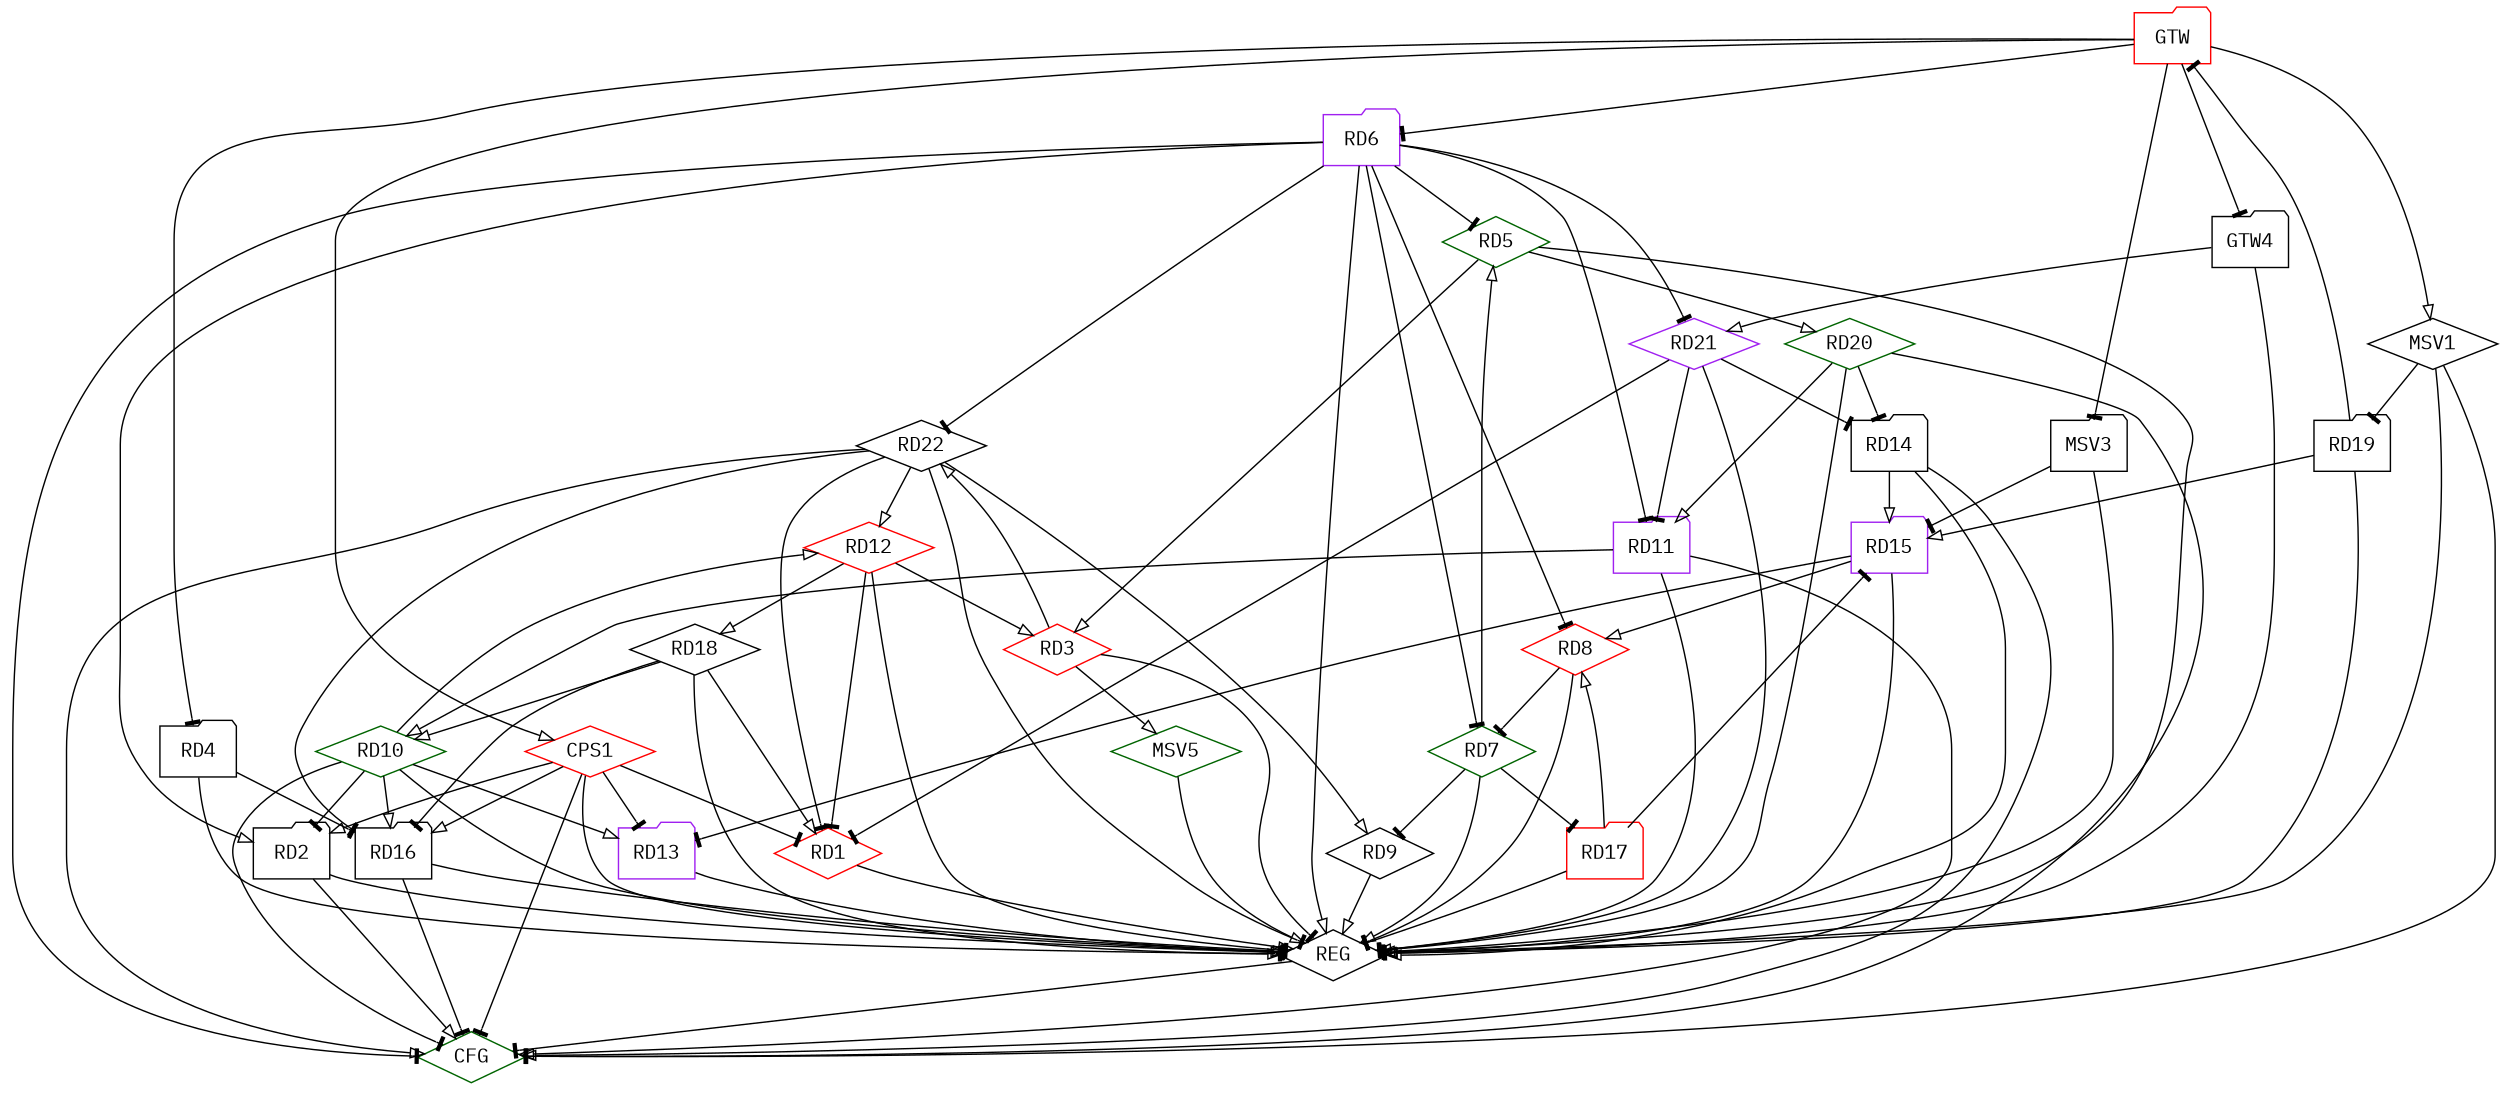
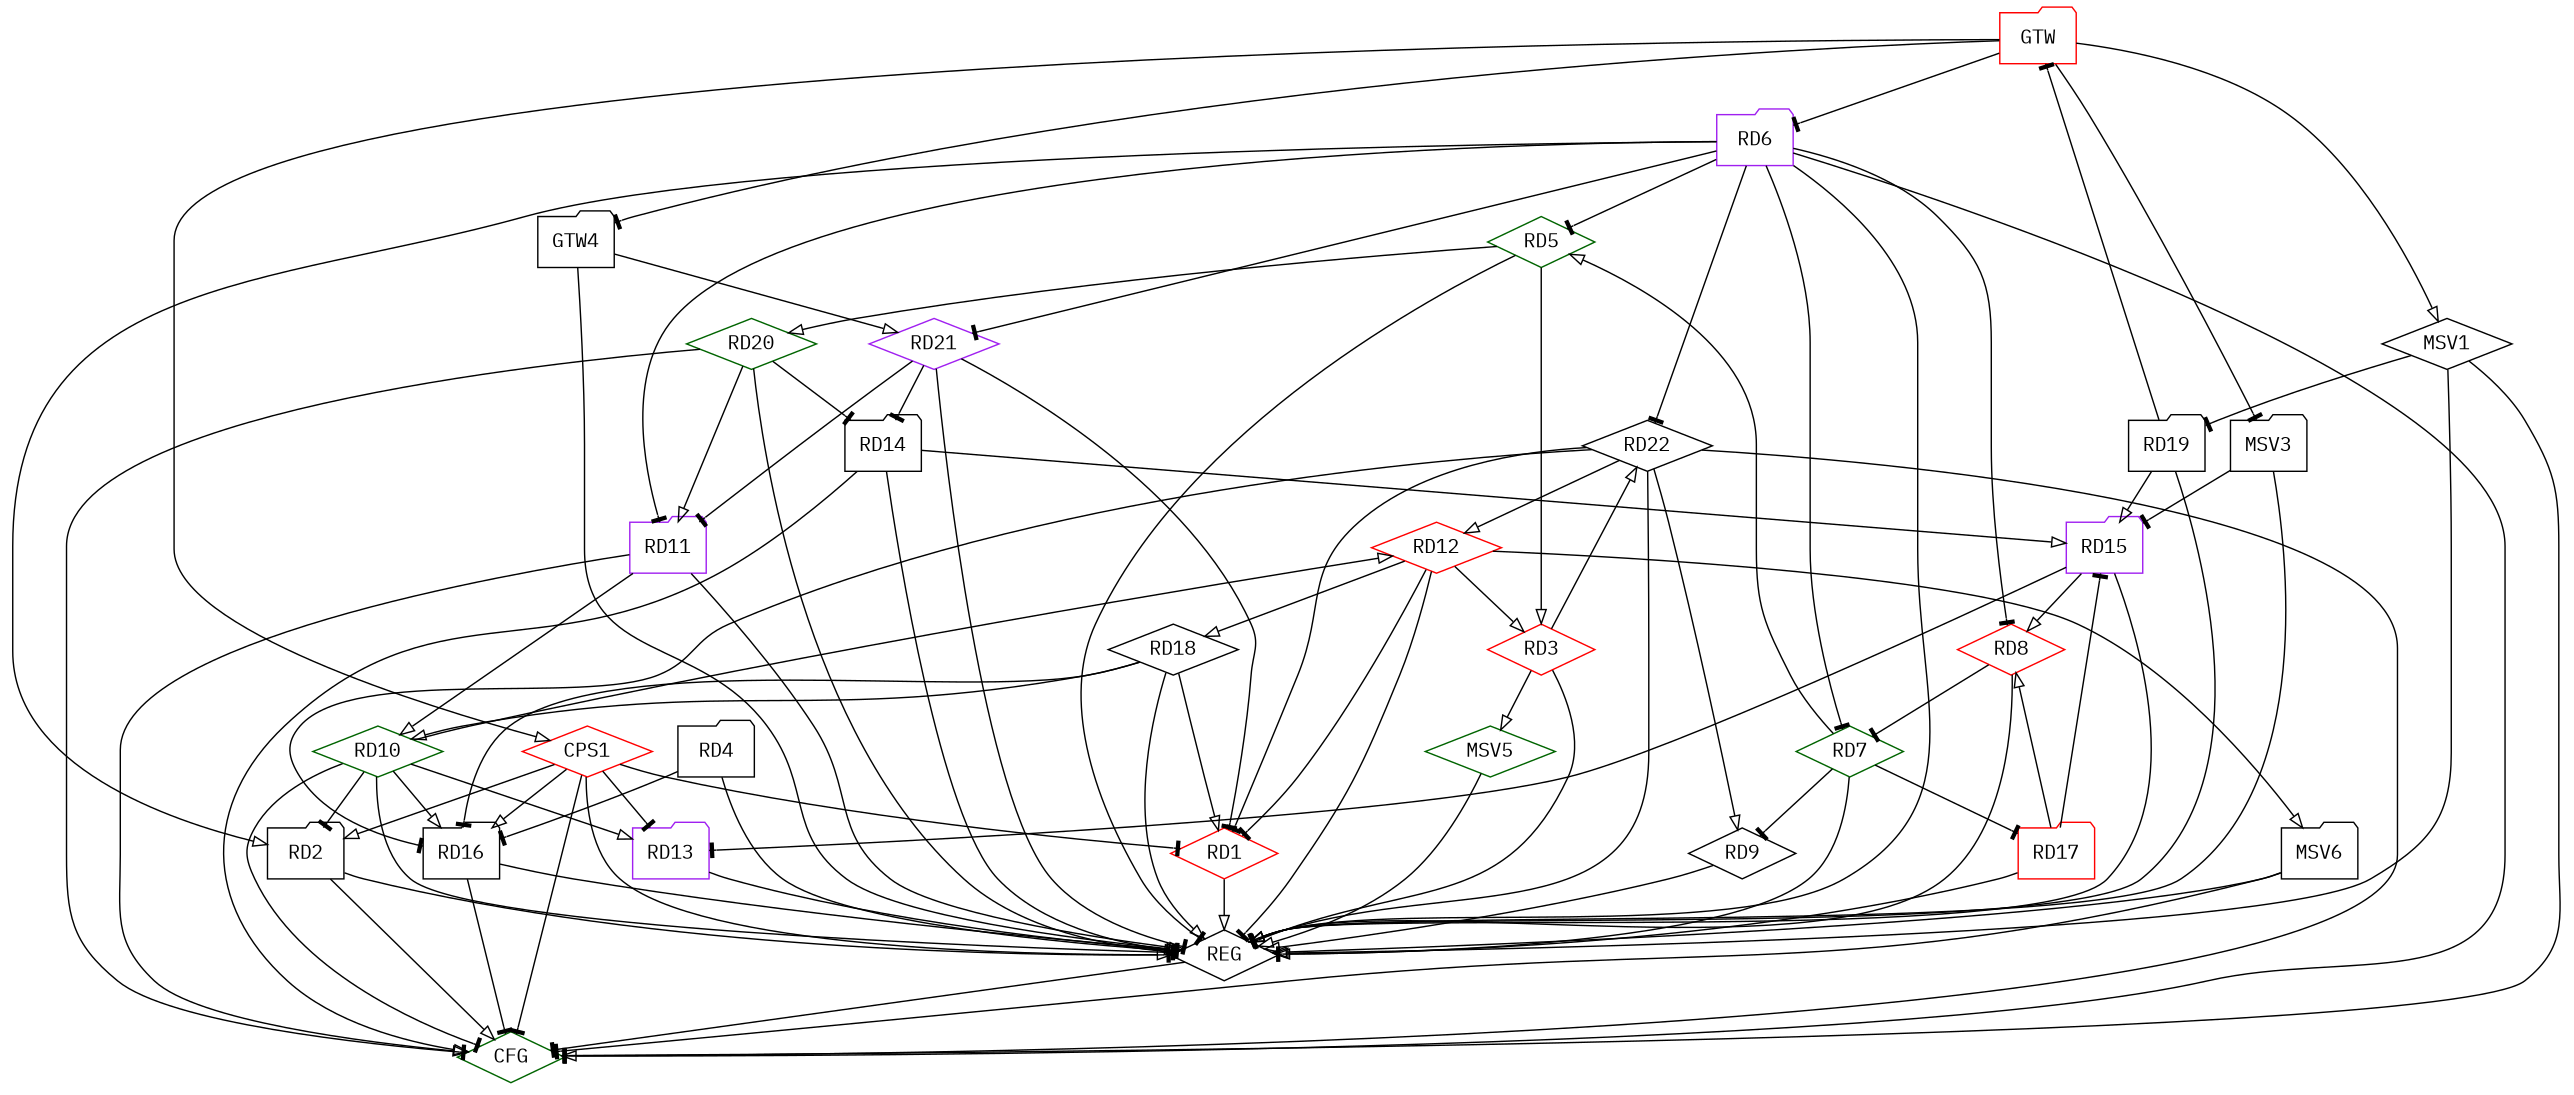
  strict digraph {
    fontname="IBM Plex Mono"
    node [color=black fontname="IBM Plex Mono" shape=diamond]
    edge [arrowhead=tee fontname="IBM Plex Mono"]
    n1 [color=red label=RD1]
    n2 [label=REG]
    n3 [color=darkgreen label=CFG]
    n4 [label=RD2 shape=folder]
    n5 [color=red label=RD3]
    n6 [label=RD22]
    n7 [color=darkgreen label=MSV5]
    n8 [label=RD16 shape=folder]
    n9 [label=RD9]
    n10 [color=red label=RD12]
    n11 [label=RD4 shape=folder]
    n12 [color=darkgreen label=RD5]
    n13 [color=darkgreen label=RD20]
    n14 [color=purple label=RD11 shape=folder]
    n15 [label=RD14 shape=folder]
    n16 [color=purple label=RD6 shape=folder]
    n17 [color=darkgreen label=RD7]
    n18 [color=red label=RD8]
    n19 [color=purple label=RD21]
    n20 [color=red label=RD17 shape=folder]
    n21 [color=darkgreen label=RD10]
    n22 [color=purple label=RD15 shape=folder]
    n23 [color=purple label=RD13 shape=folder]
    n24 [label=RD18]
+   n25 [label=MSV6 shape=folder]
    n26 [label=RD19 shape=folder]
    n27 [color=red label=GTW shape=folder]
    n28 [color=red label=CPS1]
    n29 [label=MSV1]
    n30 [label=MSV3 shape=folder]
    n31 [label=GTW4 shape=folder]
    n1 -> n2 [arrowhead=onormal]
    n2 -> n3
    n4 -> n2
    n4 -> n3 [arrowhead=onormal]
    n5 -> n2
    n5 -> n6 [arrowhead=onormal]
    n5 -> n7 [arrowhead=onormal]
    n6 -> n1
    n6 -> n2
    n6 -> n3 [arrowhead=onormal]
    n6 -> n8
    n6 -> n9 [arrowhead=onormal]
    n6 -> n10 [arrowhead=onormal]
    n7 -> n2 [arrowhead=onormal]
    n8 -> n2 [arrowhead=onormal]
    n8 -> n3
    n9 -> n2 [arrowhead=onormal]
    n10 -> n1
    n10 -> n2
    n10 -> n5 [arrowhead=onormal]
    n10 -> n24 [arrowhead=onormal]
+   n10 -> n25 [arrowhead=onormal]
    n11 -> n2
    n11 -> n8
    n12 -> n2
    n12 -> n5 [arrowhead=onormal]
    n12 -> n13 [arrowhead=onormal]
    n13 -> n2
    n13 -> n3
    n13 -> n14 [arrowhead=onormal]
    n13 -> n15
    n14 -> n2 [arrowhead=onormal]
    n14 -> n3 [arrowhead=onormal]
    n14 -> n21 [arrowhead=onormal]
    n15 -> n2 [arrowhead=onormal]
    n15 -> n3 [arrowhead=onormal]
    n15 -> n22 [arrowhead=onormal]
    n16 -> n2 [arrowhead=onormal]
    n16 -> n3
    n16 -> n4 [arrowhead=onormal]
    n16 -> n6
    n16 -> n12
    n16 -> n14
    n16 -> n17
    n16 -> n18
    n16 -> n19
    n17 -> n2 [arrowhead=onormal]
    n17 -> n9
    n17 -> n12 [arrowhead=onormal]
    n17 -> n20
    n18 -> n2
    n18 -> n17
    n19 -> n1
    n19 -> n2
    n19 -> n14
    n19 -> n15
    n20 -> n2
    n20 -> n18 [arrowhead=onormal]
    n20 -> n22
    n21 -> n2
    n21 -> n3
    n21 -> n4
    n21 -> n8 [arrowhead=onormal]
    n21 -> n10 [arrowhead=onormal]
    n21 -> n23 [arrowhead=onormal]
    n22 -> n2
    n22 -> n18 [arrowhead=onormal]
    n22 -> n23
    n23 -> n2
    n24 -> n1 [arrowhead=onormal]
    n24 -> n2 [arrowhead=onormal]
    n24 -> n8
    n24 -> n21 [arrowhead=onormal]
+   n25 -> n2 [arrowhead=onormal]
+   n25 -> n3
    n26 -> n2 [arrowhead=onormal]
    n26 -> n22 [arrowhead=onormal]
    n26 -> n27
-   n27 -> n11
    n27 -> n16
    n27 -> n28 [arrowhead=onormal]
    n27 -> n29 [arrowhead=onormal]
    n27 -> n30
    n27 -> n31
    n28 -> n1
    n28 -> n2 [arrowhead=onormal]
    n28 -> n3
    n28 -> n4 [arrowhead=onormal]
    n28 -> n8 [arrowhead=onormal]
    n28 -> n23
    n29 -> n2 [arrowhead=onormal]
    n29 -> n3
    n29 -> n26
    n30 -> n2 [arrowhead=onormal]
    n30 -> n22
    n31 -> n2 [arrowhead=onormal]
    n31 -> n19 [arrowhead=onormal]
  }
